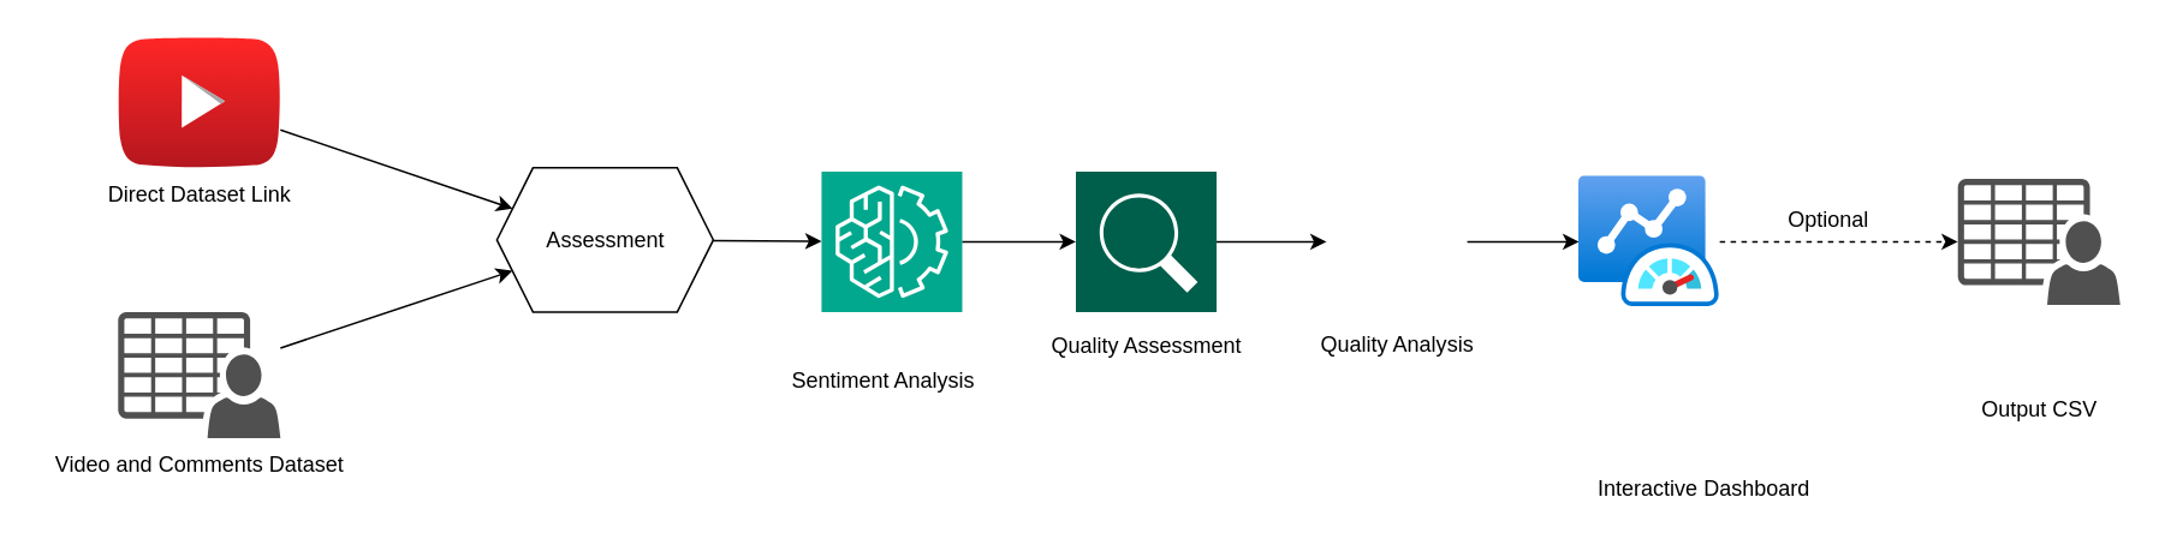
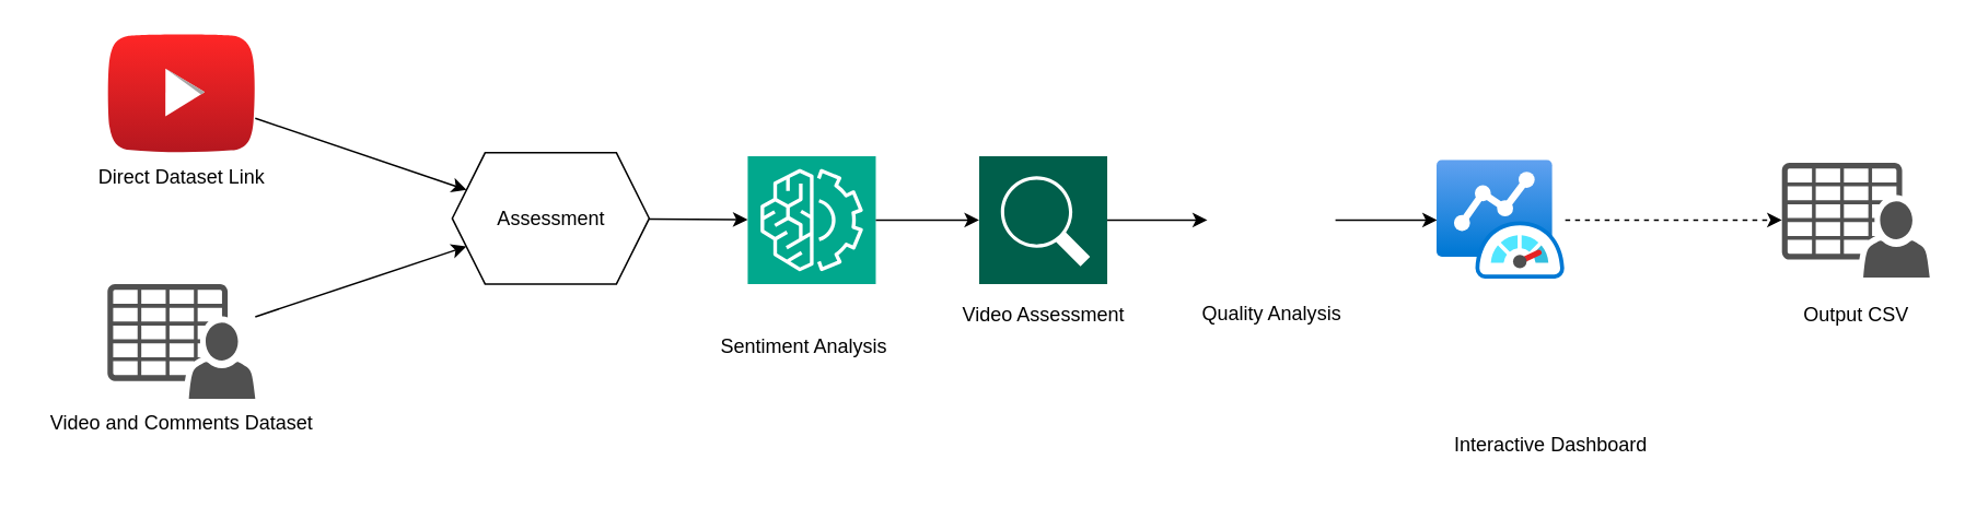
  <mxCell id="0" />
  <mxCell id="1" parent="0" />
  <mxCell id="2" value="" style="rounded=0;orthogonalLoop=1;jettySize=auto;html=1;" edge="1" parent="1" source="3" target="6"><mxGeometry relative="1" as="geometry" /></mxCell>
  <mxCell id="3" value="" style="dashed=0;outlineConnect=0;html=1;align=center;labelPosition=center;verticalLabelPosition=bottom;verticalAlign=top;shape=mxgraph.weblogos.youtube_2;fillColor=#FF2626;gradientColor=#B5171F" vertex="1" parent="1"><mxGeometry x="65" y="20" width="90" height="72.6" as="geometry" /></mxCell>
  <mxCell id="4" value="" style="sketch=0;points=[[0,0,0],[0.25,0,0],[0.5,0,0],[0.75,0,0],[1,0,0],[0,1,0],[0.25,1,0],[0.5,1,0],[0.75,1,0],[1,1,0],[0,0.25,0],[0,0.5,0],[0,0.75,0],[1,0.25,0],[1,0.5,0],[1,0.75,0]];outlineConnect=0;fontColor=#232F3E;fillColor=#01A88D;strokeColor=#ffffff;dashed=0;verticalLabelPosition=bottom;verticalAlign=top;align=center;html=1;fontSize=12;fontStyle=0;aspect=fixed;shape=mxgraph.aws4.resourceIcon;resIcon=mxgraph.aws4.machine_learning;" vertex="1" parent="1"><mxGeometry x="455" y="94.6" width="78" height="78" as="geometry" /></mxCell>
  <mxCell id="5" value="" style="rounded=0;orthogonalLoop=1;jettySize=auto;html=1;" edge="1" parent="1" source="6" target="4"><mxGeometry relative="1" as="geometry" /></mxCell>
  <mxCell id="6" value="" style="shape=hexagon;perimeter=hexagonPerimeter2;whiteSpace=wrap;html=1;fixedSize=1;" vertex="1" parent="1"><mxGeometry x="275" y="92.6" width="120" height="80" as="geometry" /></mxCell>
  <mxCell id="7" value="Direct Dataset Link" style="text;html=1;align=center;verticalAlign=middle;resizable=0;points=[];autosize=1;strokeColor=none;fillColor=none;" vertex="1" parent="1"><mxGeometry x="45" y="92.6" width="130" height="30" as="geometry" /></mxCell>
  <mxCell id="8" value="Assessment" style="text;html=1;align=center;verticalAlign=middle;resizable=0;points=[];autosize=1;strokeColor=none;fillColor=none;" vertex="1" parent="1"><mxGeometry x="285" y="117.6" width="100" height="30" as="geometry" /></mxCell>
  <mxCell id="9" value="Sentiment Analysis" style="text;html=1;align=center;verticalAlign=middle;resizable=0;points=[];autosize=1;strokeColor=none;fillColor=none;" vertex="1" parent="1"><mxGeometry x="429" y="196.3" width="120" height="30" as="geometry" /></mxCell>
  <mxCell id="10" value="" style="sketch=0;pointerEvents=1;shadow=0;dashed=0;html=1;strokeColor=none;fillColor=#505050;labelPosition=center;verticalLabelPosition=bottom;verticalAlign=top;outlineConnect=0;align=center;shape=mxgraph.office.users.csv_file;" vertex="1" parent="1"><mxGeometry x="65" y="172.6" width="90" height="70" as="geometry" /></mxCell>
  <mxCell id="11" value="Video and Comments Dataset" style="text;html=1;align=center;verticalAlign=middle;resizable=0;points=[];autosize=1;strokeColor=none;fillColor=none;" vertex="1" parent="1"><mxGeometry x="20" y="242.6" width="180" height="30" as="geometry" /></mxCell>
  <mxCell id="12" value="" style="endArrow=classic;html=1;rounded=0;entryX=0;entryY=0.75;entryDx=0;entryDy=0;" edge="1" parent="1" source="10" target="6"><mxGeometry width="50" height="50" relative="1" as="geometry"><mxPoint x="235" y="232.6" as="sourcePoint" /><mxPoint x="285" y="182.6" as="targetPoint" /></mxGeometry></mxCell>
  <mxCell id="13" value="" style="edgeStyle=orthogonalEdgeStyle;rounded=0;orthogonalLoop=1;jettySize=auto;html=1;" edge="1" parent="1" source="14" target="18"><mxGeometry relative="1" as="geometry" /></mxCell>
  <mxCell id="14" value="" style="sketch=0;pointerEvents=1;shadow=0;dashed=0;html=1;strokeColor=none;fillColor=#005F4B;labelPosition=center;verticalLabelPosition=bottom;verticalAlign=top;align=center;outlineConnect=0;shape=mxgraph.veeam2.magnifying_glass;" vertex="1" parent="1"><mxGeometry x="596" y="94.6" width="78" height="78" as="geometry" /></mxCell>
  <mxCell id="15" value="" style="rounded=0;orthogonalLoop=1;jettySize=auto;html=1;exitX=1;exitY=0.5;exitDx=0;exitDy=0;exitPerimeter=0;" edge="1" parent="1" source="4" target="14"><mxGeometry relative="1" as="geometry"><mxPoint x="583" y="132.1" as="sourcePoint" /><mxPoint x="693" y="132.1" as="targetPoint" /></mxGeometry></mxCell>
- <mxCell id="16" value="Quality Assessment" style="text;html=1;align=center;verticalAlign=middle;resizable=0;points=[];autosize=1;strokeColor=none;fillColor=none;" vertex="1" parent="1"><mxGeometry x="570" y="177.3" width="130" height="30" as="geometry" /></mxCell>
+ <mxCell id="16" value="Video Assessment" style="text;html=1;align=center;verticalAlign=middle;resizable=0;points=[];autosize=1;strokeColor=none;fillColor=none;" vertex="1" parent="1"><mxGeometry x="570" y="177.3" width="130" height="30" as="geometry" /></mxCell>
  <mxCell id="17" value="" style="rounded=0;orthogonalLoop=1;jettySize=auto;html=1;" edge="1" parent="1" source="18" target="21"><mxGeometry relative="1" as="geometry" /></mxCell>
  <mxCell id="18" value="" style="shape=image;html=1;verticalAlign=top;verticalLabelPosition=bottom;labelBackgroundColor=#ffffff;imageAspect=0;aspect=fixed;image=https://icons.diagrams.net/icon-cache1/Business_Success-2515/idea-read-knowledge-light_bulb-thinking-1090.svg" vertex="1" parent="1"><mxGeometry x="735" y="94.6" width="78" height="78" as="geometry" /></mxCell>
  <mxCell id="19" value="Quality Analysis" style="text;html=1;align=center;verticalAlign=middle;resizable=0;points=[];autosize=1;strokeColor=none;fillColor=none;" vertex="1" parent="1"><mxGeometry x="709" y="176.3" width="130" height="30" as="geometry" /></mxCell>
  <mxCell id="20" value="" style="rounded=0;orthogonalLoop=1;jettySize=auto;html=1;dashed=1;" edge="1" parent="1" source="21" target="23"><mxGeometry relative="1" as="geometry" /></mxCell>
  <mxCell id="21" value="" style="image;aspect=fixed;html=1;points=[];align=center;fontSize=12;image=img/lib/azure2/other/Azure_Monitor_Dashboard.svg;" vertex="1" parent="1"><mxGeometry x="875" y="97.36" width="78" height="72.49" as="geometry" /></mxCell>
  <mxCell id="22" value="Interactive Dashboard" style="text;html=1;align=center;verticalAlign=middle;resizable=0;points=[];autosize=1;strokeColor=none;fillColor=none;" vertex="1" parent="1"><mxGeometry x="874" y="256.3" width="140" height="30" as="geometry" /></mxCell>
  <mxCell id="23" value="" style="sketch=0;pointerEvents=1;shadow=0;dashed=0;html=1;strokeColor=none;fillColor=#505050;labelPosition=center;verticalLabelPosition=bottom;verticalAlign=top;outlineConnect=0;align=center;shape=mxgraph.office.users.csv_file;" vertex="1" parent="1"><mxGeometry x="1085" y="98.6" width="90" height="70" as="geometry" /></mxCell>
- <mxCell id="24" value="Output CSV" style="text;html=1;align=center;verticalAlign=middle;resizable=0;points=[];autosize=1;strokeColor=none;fillColor=none;" vertex="1" parent="1"><mxGeometry x="1085" y="212.3" width="90" height="30" as="geometry" /></mxCell>
- <mxCell id="25" value="Optional" style="text;html=1;align=center;verticalAlign=middle;resizable=0;points=[];autosize=1;strokeColor=none;fillColor=none;" vertex="1" parent="1"><mxGeometry x="978" y="106.6" width="70" height="30" as="geometry" /></mxCell>
+ <mxCell id="24" value="Output CSV" style="text;html=1;align=center;verticalAlign=middle;resizable=0;points=[];autosize=1;strokeColor=none;fillColor=none;" vertex="1" parent="1"><mxGeometry x="1085" y="177.3" width="90" height="30" as="geometry" /></mxCell>
